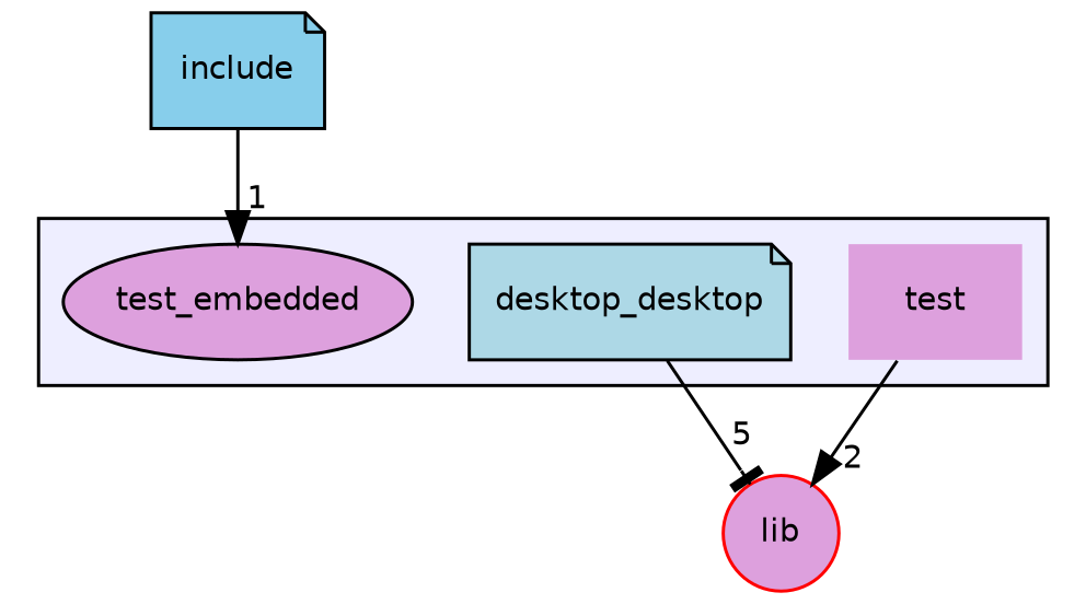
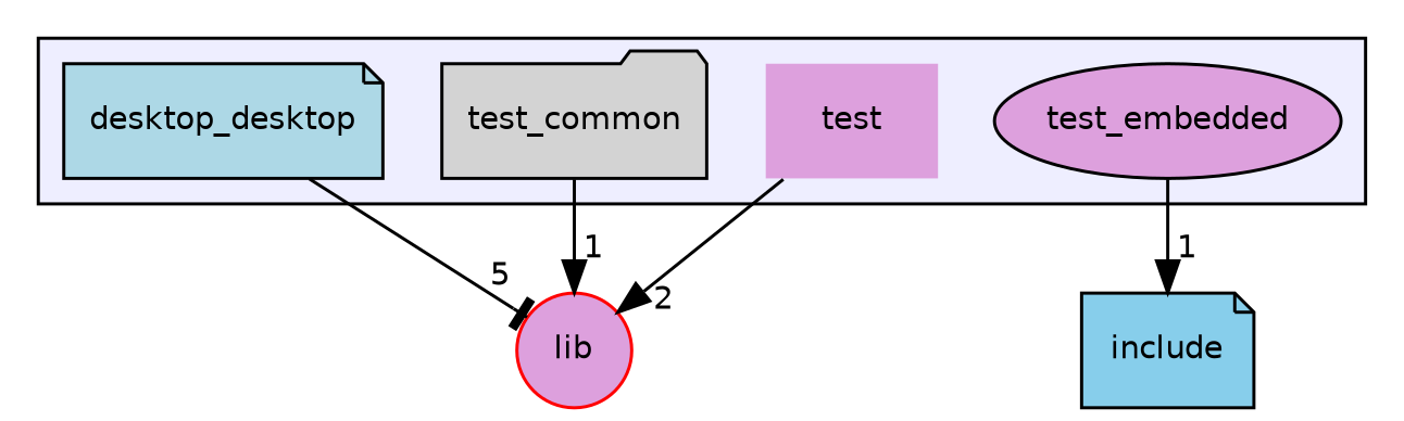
  digraph {
    compound=true
    node [fillcolor=plum fontname=Helvetica fontsize=10 shape=note style=filled color=black]
    edge [arrowhead=normal headlabel=1 labeldistance=1.5 labelfontname=Helvetica labelfontsize=10]
    n1 [label=test shape=plaintext color=""]
+   n2 [fillcolor=lightgrey label=test_common shape=folder]
    n3 [fillcolor=lightblue label=desktop_desktop]
    n4 [label=test_embedded shape=ellipse]
    n5 [color=red label=lib shape=circle]
    n6 [fillcolor=skyblue label=include color=""]
    subgraph cluster_1 {
      bgcolor="#eeeeff"
      pencolor=black
      n1
+     n2
      n3
      n4
    }
    n1 -> n5 [headlabel=2]
+   n2 -> n5
    n3 -> n5 [arrowhead=tee headlabel=5]
-   n6 -> n4
+   n4 -> n6
  }
